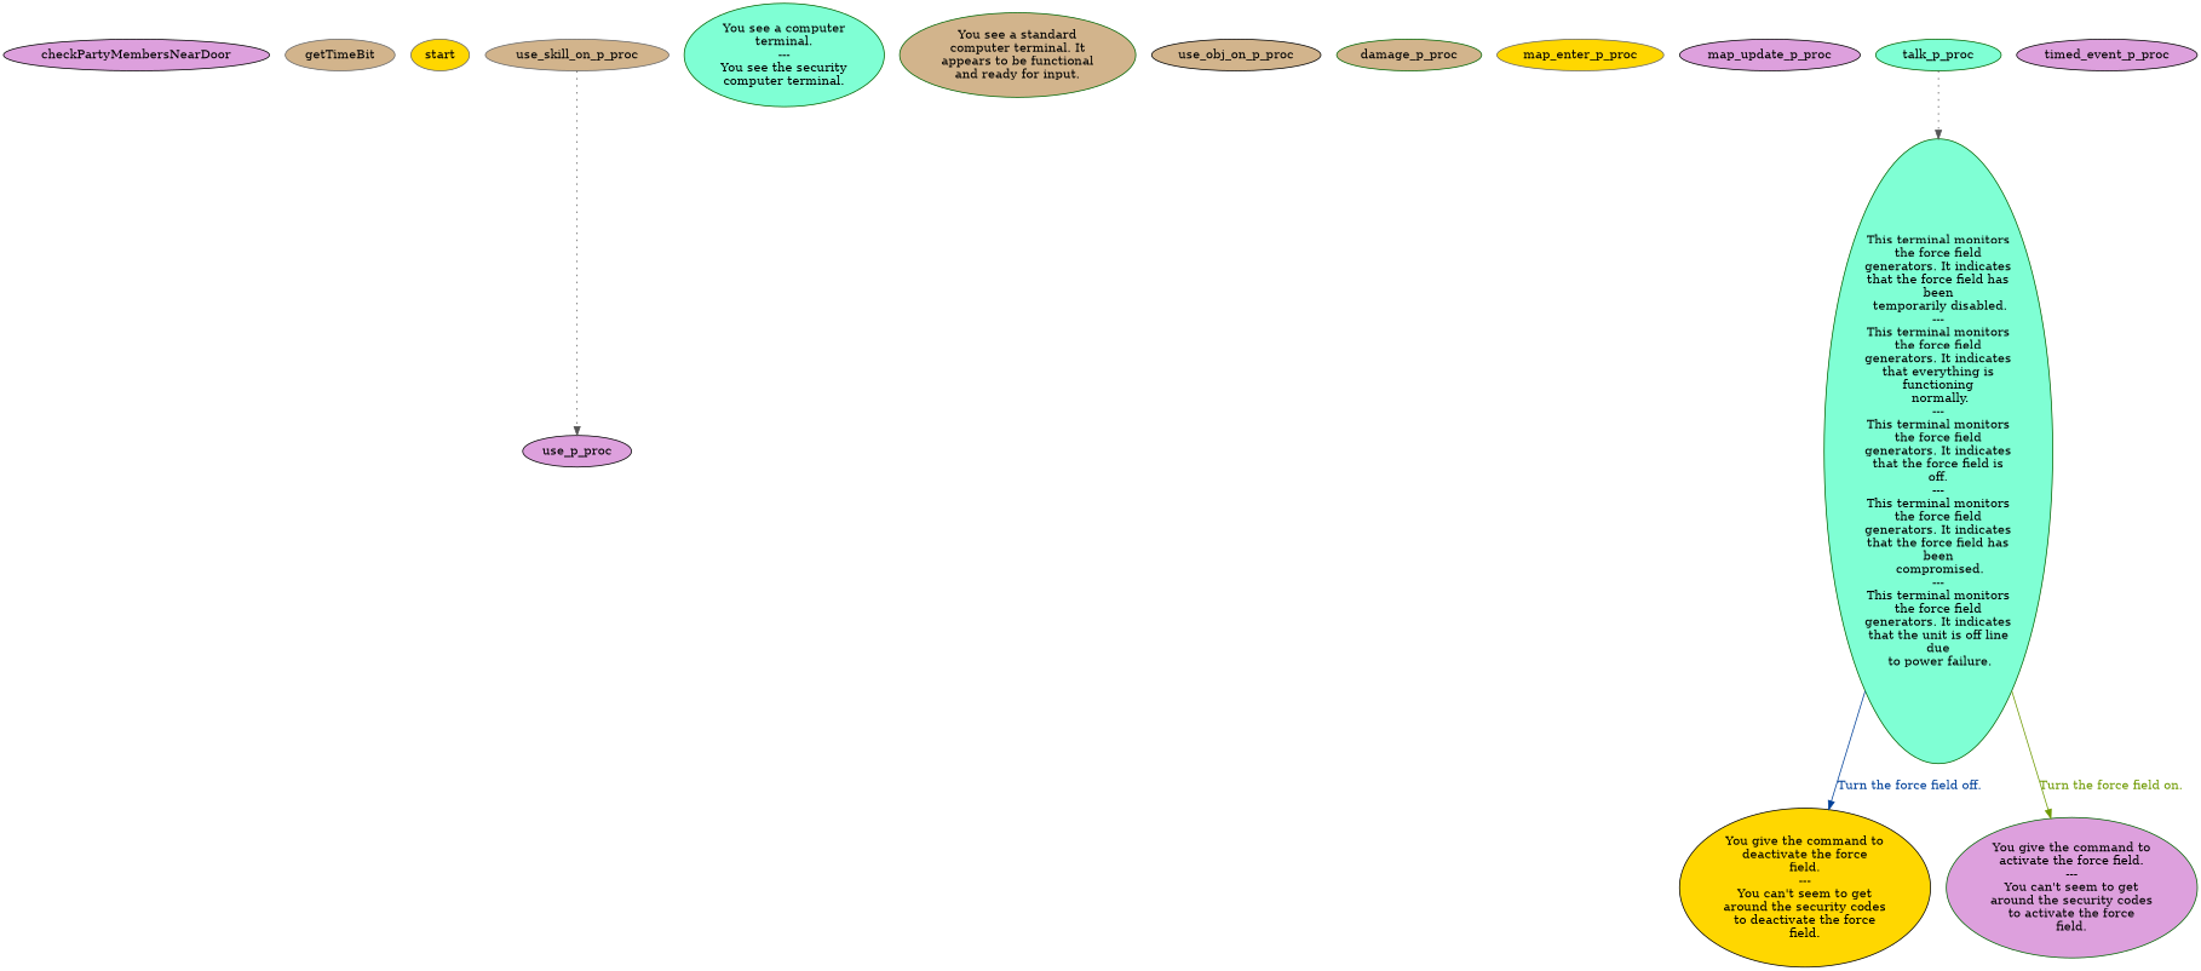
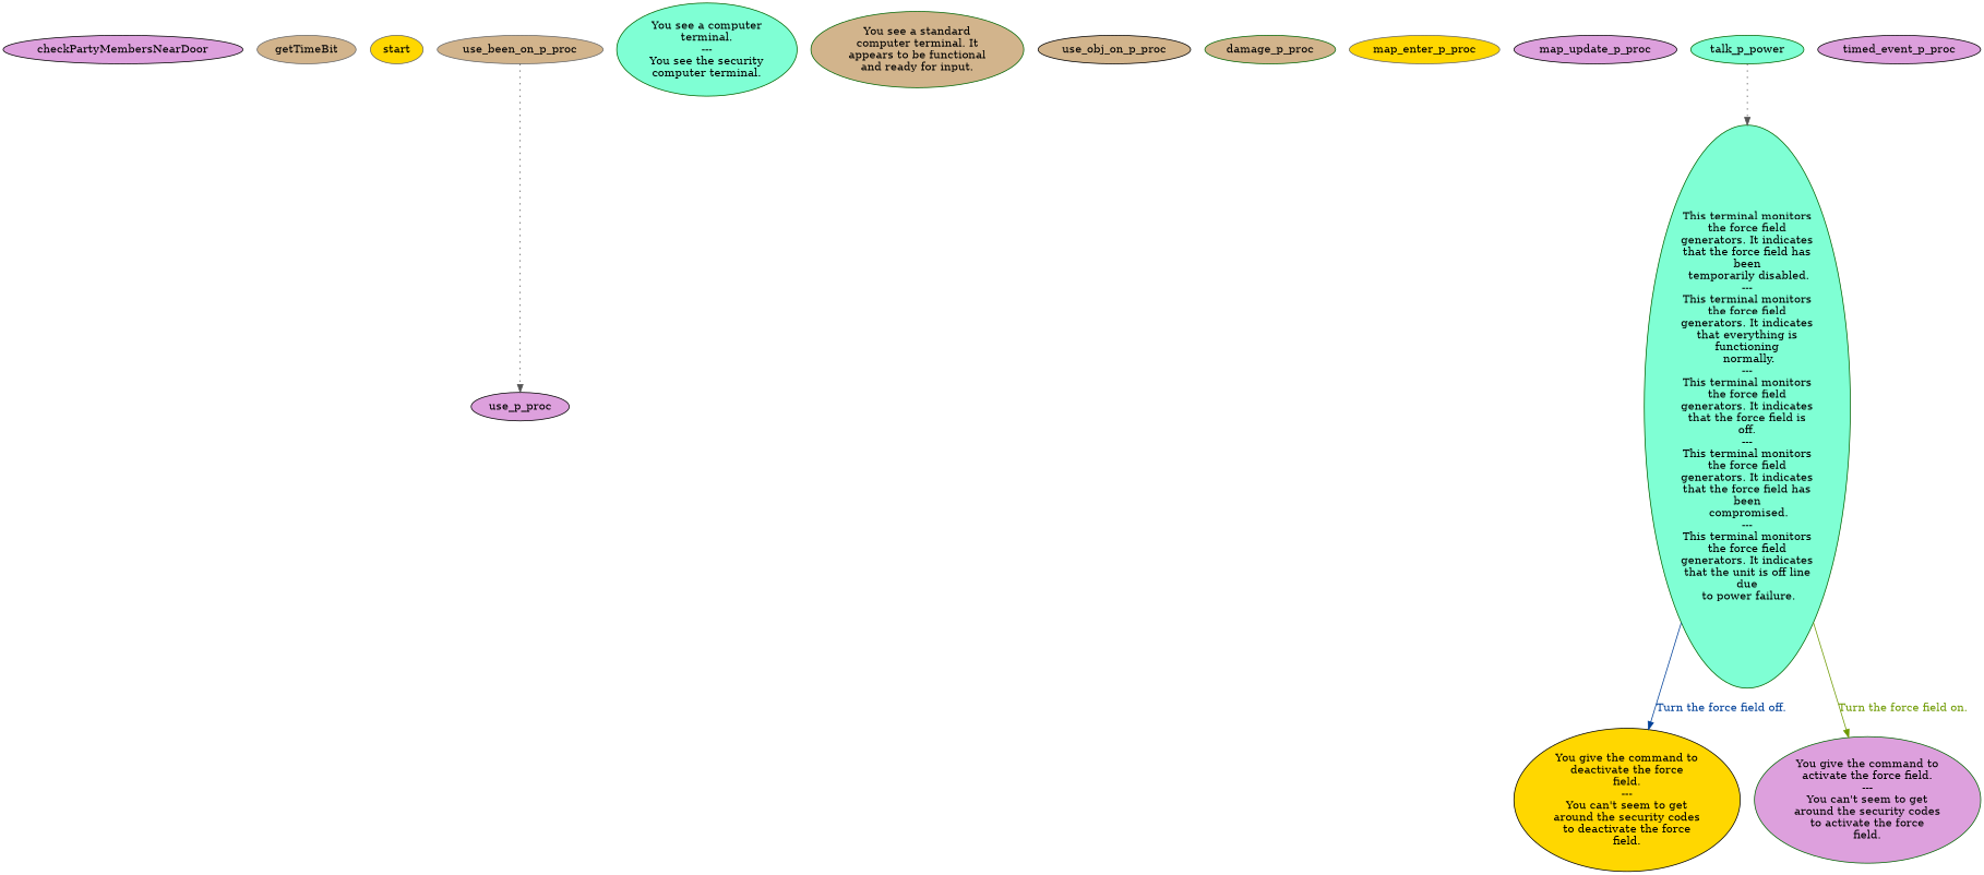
  digraph {
    node [color=black fillcolor=plum style=filled]
    edge [color="#555555"]
    checkPartyMembersNearDoor
    getTimeBit [color=gray40 fillcolor=tan]
    start [color=gray40 fillcolor=gold]
    use_p_proc
    n5 [color=darkgreen fillcolor=aquamarine label="You see a computer\nterminal.\n---\nYou see the security\ncomputer terminal."]
    n6 [color=darkgreen fillcolor=tan label="You see a standard\ncomputer terminal. It\nappears to be functional\nand ready for input."]
-   use_skill_on_p_proc [color=gray40 fillcolor=tan]
+   use_skill_on_p_proc [color=gray40 fillcolor=tan label=use_been_on_p_proc]
    use_obj_on_p_proc [fillcolor=tan]
    damage_p_proc [color=darkgreen fillcolor=tan]
    map_enter_p_proc [color=gray40 fillcolor=gold]
    map_update_p_proc
-   talk_p_proc [color=darkgreen fillcolor=aquamarine]
+   talk_p_proc [color=darkgreen fillcolor=aquamarine label=talk_p_power]
    n13 [color=darkgreen fillcolor=aquamarine label="This terminal monitors\nthe force field\ngenerators. It indicates\nthat the force field has\nbeen\n temporarily disabled.\n---\nThis terminal monitors\nthe force field\ngenerators. It indicates\nthat everything is\nfunctioning\n normally.\n---\nThis terminal monitors\nthe force field\ngenerators. It indicates\nthat the force field is\noff.\n---\nThis terminal monitors\nthe force field\ngenerators. It indicates\nthat the force field has\nbeen\n compromised.\n---\nThis terminal monitors\nthe force field\ngenerators. It indicates\nthat the unit is off line\ndue\n to power failure."]
    n14 [fillcolor=gold label="You give the command to\ndeactivate the force\nfield.\n---\nYou can't seem to get\naround the security codes\nto deactivate the force\nfield."]
    n15 [color=darkgreen label="You give the command to\nactivate the force field.\n---\nYou can't seem to get\naround the security codes\nto activate the force\nfield."]
    timed_event_p_proc
    use_skill_on_p_proc -> use_p_proc [style=dotted]
    talk_p_proc -> n13 [style=dotted]
    n13 -> n14 [color="#004099" fontcolor="#004099" label="Turn the force field off."]
    n13 -> n15 [color="#6D9900" fontcolor="#6D9900" label="Turn the force field on."]
  }
